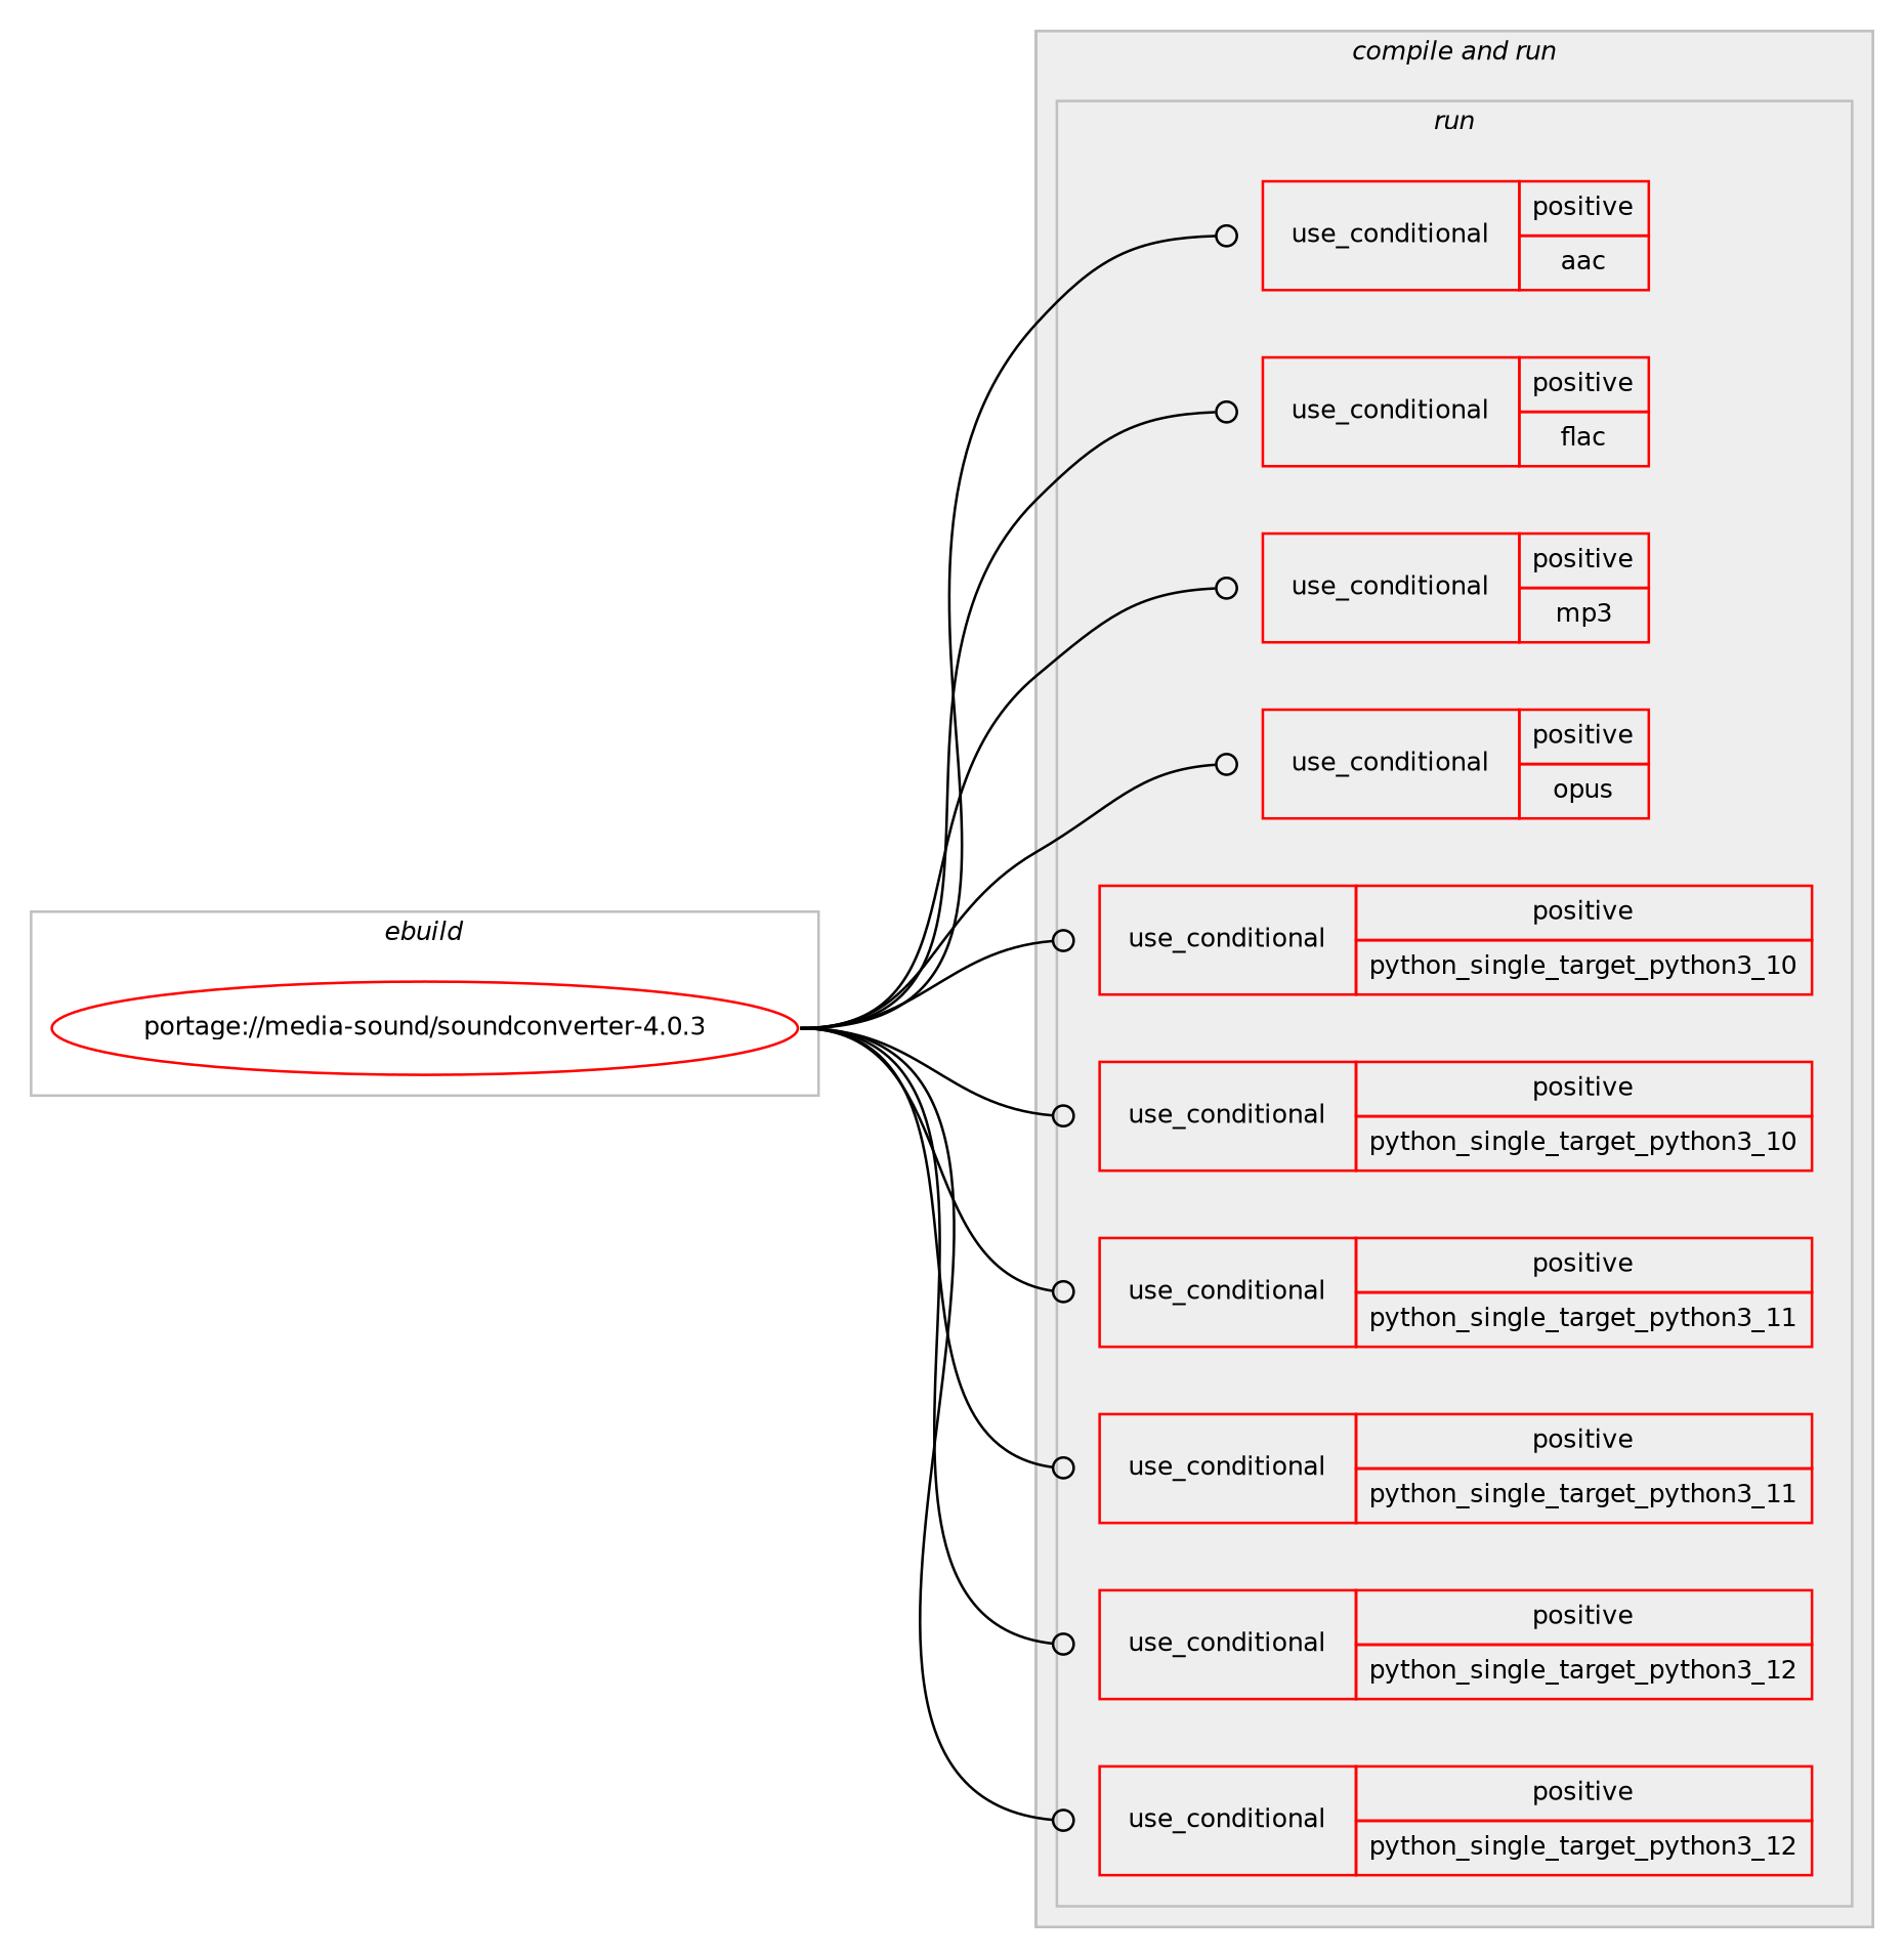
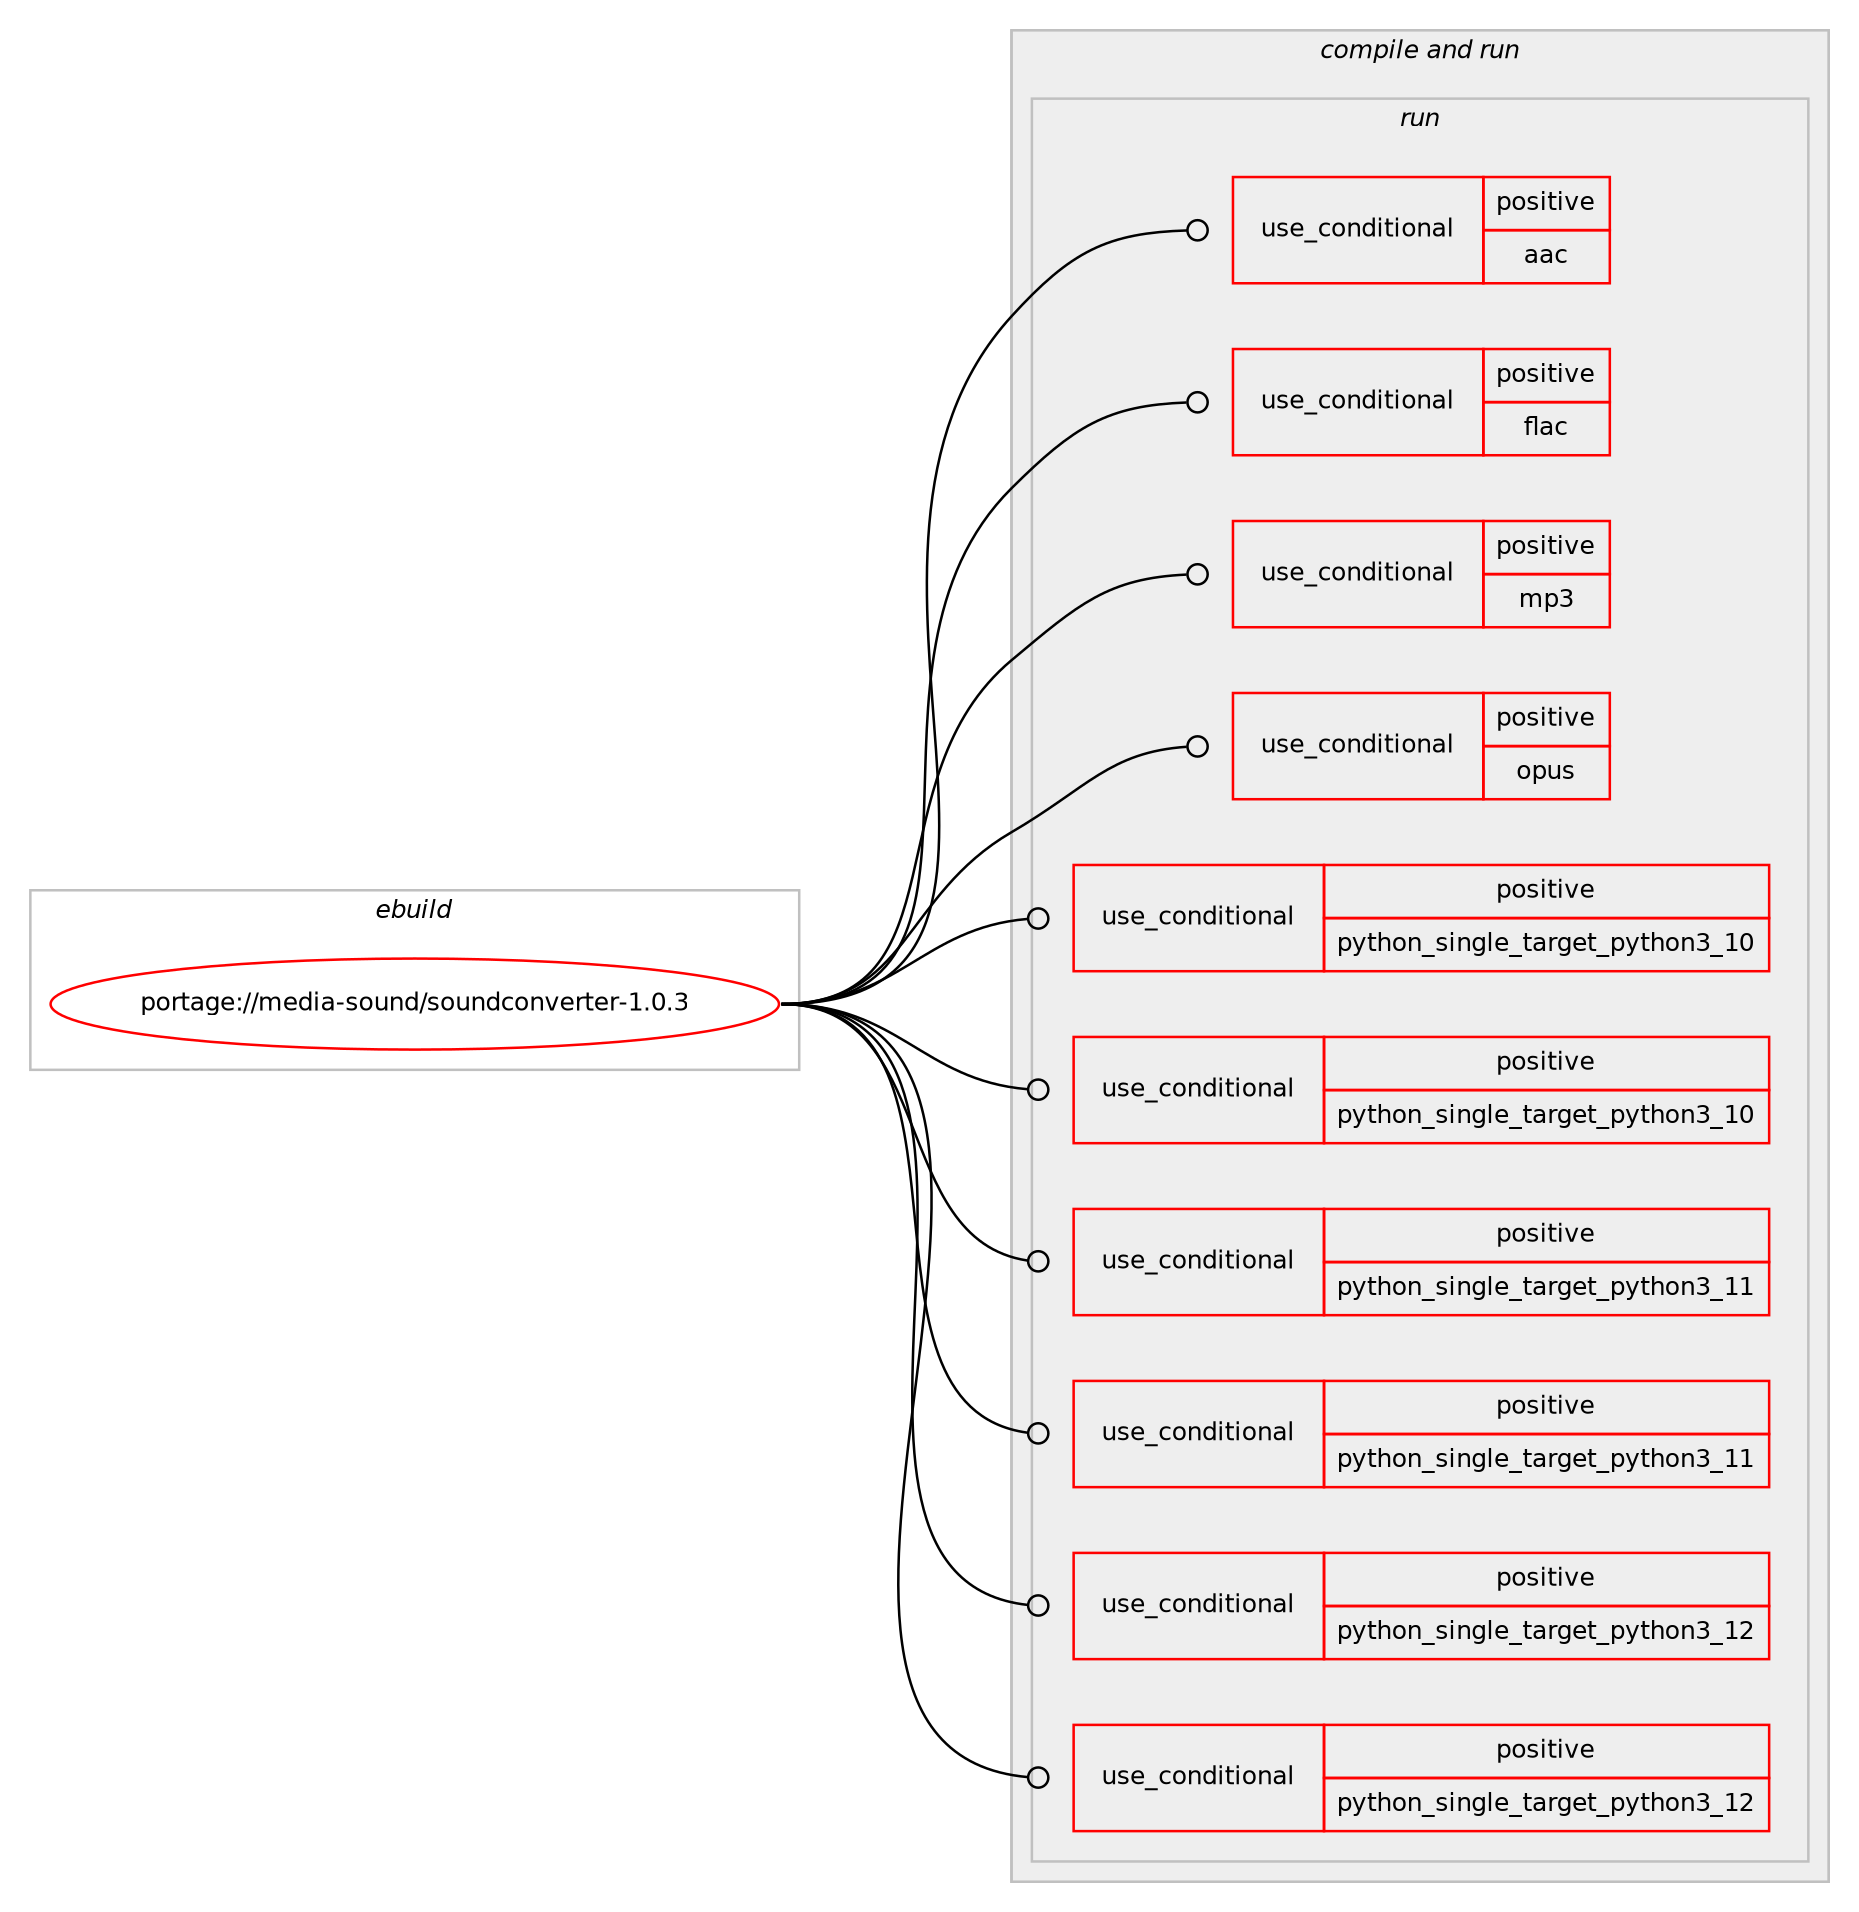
  digraph {
    compound=true
    concentrate=true
    fontname=Helvetica
    fontsize=10
    newrank=true
    rankdir=LR
    ranksep=1.5
    node [color=red fontname=Helvetica fontsize=10 shape=none]
    edge [arrowhead=odot headport=w style=solid tailport=e weight=20]
-   n1 [label="portage://media-sound/soundconverter-4.0.3" width=4 shape=""]
+   n1 [label="portage://media-sound/soundconverter-1.0.3" width=4 shape=""]
    n2 [label=<<TABLE BORDER="0" CELLBORDER="1" CELLSPACING="0" CELLPADDING="4"><TR><TD ROWSPAN="3" CELLPADDING="10">use_conditional</TD></TR><TR><TD>positive</TD></TR><TR><TD>aac</TD></TR></TABLE>>]
    n3 [label=<<TABLE BORDER="0" CELLBORDER="1" CELLSPACING="0" CELLPADDING="4"><TR><TD ROWSPAN="3" CELLPADDING="10">use_conditional</TD></TR><TR><TD>positive</TD></TR><TR><TD>flac</TD></TR></TABLE>>]
    n4 [label=<<TABLE BORDER="0" CELLBORDER="1" CELLSPACING="0" CELLPADDING="4"><TR><TD ROWSPAN="3" CELLPADDING="10">use_conditional</TD></TR><TR><TD>positive</TD></TR><TR><TD>mp3</TD></TR></TABLE>>]
    n5 [label=<<TABLE BORDER="0" CELLBORDER="1" CELLSPACING="0" CELLPADDING="4"><TR><TD ROWSPAN="3" CELLPADDING="10">use_conditional</TD></TR><TR><TD>positive</TD></TR><TR><TD>opus</TD></TR></TABLE>>]
    n6 [label=<<TABLE BORDER="0" CELLBORDER="1" CELLSPACING="0" CELLPADDING="4"><TR><TD ROWSPAN="3" CELLPADDING="10">use_conditional</TD></TR><TR><TD>positive</TD></TR><TR><TD>python_single_target_python3_10</TD></TR></TABLE>>]
    n7 [label=<<TABLE BORDER="0" CELLBORDER="1" CELLSPACING="0" CELLPADDING="4"><TR><TD ROWSPAN="3" CELLPADDING="10">use_conditional</TD></TR><TR><TD>positive</TD></TR><TR><TD>python_single_target_python3_10</TD></TR></TABLE>>]
    n8 [label=<<TABLE BORDER="0" CELLBORDER="1" CELLSPACING="0" CELLPADDING="4"><TR><TD ROWSPAN="3" CELLPADDING="10">use_conditional</TD></TR><TR><TD>positive</TD></TR><TR><TD>python_single_target_python3_11</TD></TR></TABLE>>]
    n9 [label=<<TABLE BORDER="0" CELLBORDER="1" CELLSPACING="0" CELLPADDING="4"><TR><TD ROWSPAN="3" CELLPADDING="10">use_conditional</TD></TR><TR><TD>positive</TD></TR><TR><TD>python_single_target_python3_11</TD></TR></TABLE>>]
    n10 [label=<<TABLE BORDER="0" CELLBORDER="1" CELLSPACING="0" CELLPADDING="4"><TR><TD ROWSPAN="3" CELLPADDING="10">use_conditional</TD></TR><TR><TD>positive</TD></TR><TR><TD>python_single_target_python3_12</TD></TR></TABLE>>]
    n11 [label=<<TABLE BORDER="0" CELLBORDER="1" CELLSPACING="0" CELLPADDING="4"><TR><TD ROWSPAN="3" CELLPADDING="10">use_conditional</TD></TR><TR><TD>positive</TD></TR><TR><TD>python_single_target_python3_12</TD></TR></TABLE>>]
    subgraph cluster_1 {
      color=gray
      label=<<i>ebuild</i>>
      rank=same
      n1
    }
    subgraph cluster_2 {
      color=gray
      label=<<i>dependencies</i>>
      subgraph cluster_3 {
        color=gray
        fillcolor="#eeeeee"
        label=<<i>compile</i>>
        style=filled
      }
      subgraph cluster_4 {
        color=gray
        fillcolor="#eeeeee"
        label=<<i>compile and run</i>>
        style=filled
      }
      subgraph cluster_5 {
        color=gray
        fillcolor="#eeeeee"
        label=<<i>run</i>>
        style=filled
        subgraph sub_6 {
          color=gray
          fillcolor="#eeeeee"
          label=<<i>run</i>>
          style=filled
          n2
        }
        subgraph sub_7 {
          color=gray
          fillcolor="#eeeeee"
          label=<<i>run</i>>
          style=filled
          n3
        }
        subgraph sub_8 {
          color=gray
          fillcolor="#eeeeee"
          label=<<i>run</i>>
          style=filled
          n4
        }
        subgraph sub_9 {
          color=gray
          fillcolor="#eeeeee"
          label=<<i>run</i>>
          style=filled
          n5
        }
        subgraph sub_10 {
          color=gray
          fillcolor="#eeeeee"
          label=<<i>run</i>>
          style=filled
          n6
        }
        subgraph sub_11 {
          color=gray
          fillcolor="#eeeeee"
          label=<<i>run</i>>
          style=filled
          n7
        }
        subgraph sub_12 {
          color=gray
          fillcolor="#eeeeee"
          label=<<i>run</i>>
          style=filled
          n8
        }
        subgraph sub_13 {
          color=gray
          fillcolor="#eeeeee"
          label=<<i>run</i>>
          style=filled
          n9
        }
        subgraph sub_14 {
          color=gray
          fillcolor="#eeeeee"
          label=<<i>run</i>>
          style=filled
          n10
        }
        subgraph sub_15 {
          color=gray
          fillcolor="#eeeeee"
          label=<<i>run</i>>
          style=filled
          n11
        }
      }
    }
    subgraph cluster_16 {
      color=gray
      label=<<i>candidates</i>>
      rank=same
    }
    n1 -> n2
    n1 -> n3
    n1 -> n4
    n1 -> n5
    n1 -> n6
    n1 -> n7
    n1 -> n8
    n1 -> n9
    n1 -> n10
    n1 -> n11
  }
